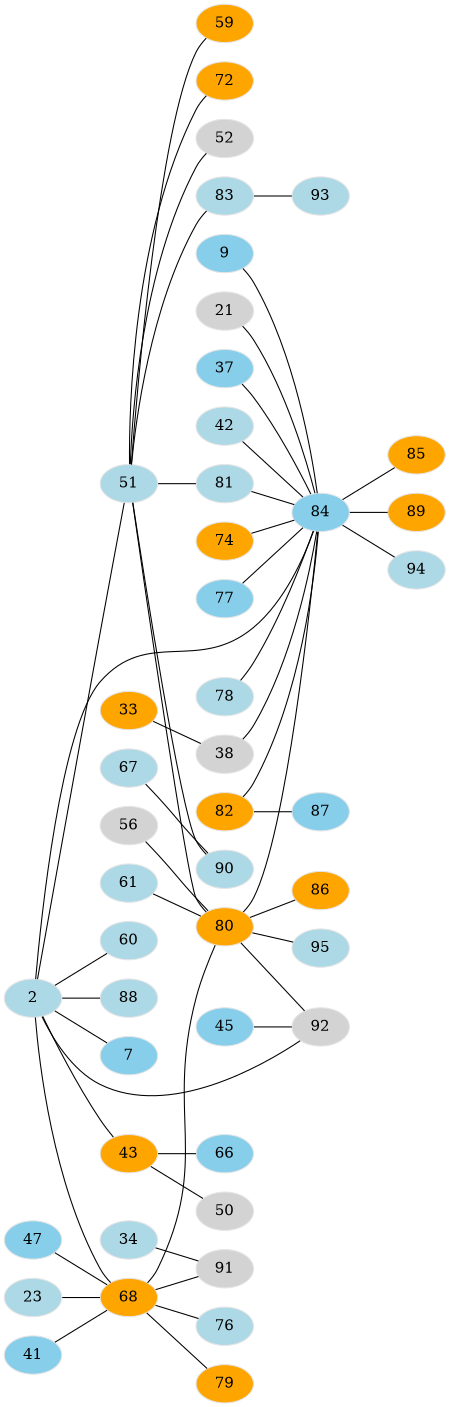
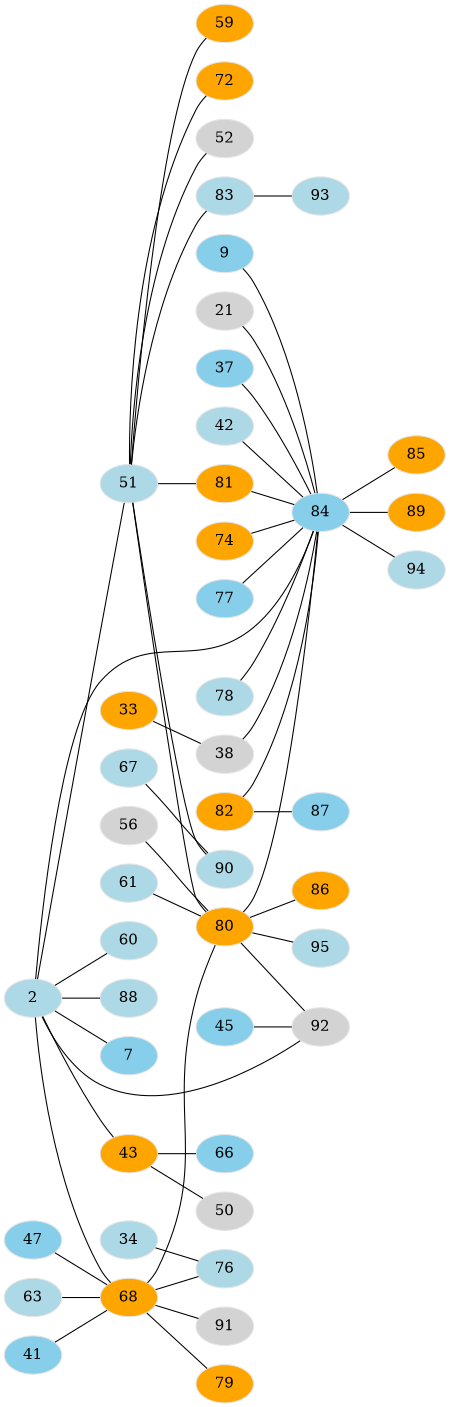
  graph {
    rankdir=LR
    node [color=gray90 fillcolor=lightblue style=filled]
    2 [super="+1"]
    7 [fillcolor=skyblue]
    43 [fillcolor=orange super="+25"]
    51 [super="+12"]
    60 [super="+5"]
    68 [fillcolor=orange super="+18+64"]
    84 [fillcolor=skyblue super="+73+75+71"]
    88
    92 [fillcolor=lightgrey super="+34+39+40"]
    50 [fillcolor=lightgrey]
    66 [fillcolor=skyblue]
    52 [fillcolor=lightgrey]
    59 [fillcolor=orange]
    72 [fillcolor=orange super="+10"]
    80 [fillcolor=orange super="+14+70"]
-   81 [super="+48+53+49"]
+   81 [fillcolor=orange super="+48+53+49"]
    83 [super="+36+69"]
    90 [super="+31"]
    91 [fillcolor=lightgrey super="+24"]
    76
    79 [fillcolor=orange]
    85 [fillcolor=orange]
    89 [fillcolor=orange]
    94
    9 [fillcolor=skyblue]
    21 [fillcolor=lightgrey]
    33 [fillcolor=orange]
    38 [fillcolor=lightgrey]
    37 [fillcolor=skyblue]
    41 [fillcolor=skyblue]
    42
    45 [fillcolor=skyblue]
    47 [fillcolor=skyblue]
    86 [fillcolor=orange]
    95
    93
    n37 [label=34]
    56 [fillcolor=lightgrey]
    61
-   63 [label=23]
+   63
    67
    74 [fillcolor=orange]
    77 [fillcolor=skyblue]
    78
    82 [fillcolor=orange]
    87 [fillcolor=skyblue]
    2 -- 7
    2 -- 43
    2 -- 51
    2 -- 60 [weight=2]
    2 -- 68
    2 -- 84
    2 -- 88
    2 -- 92
    43 -- 50
    43 -- 66
    51 -- 52
    51 -- 59
    51 -- 72
    51 -- 80 [weight=2]
    51 -- 81 [weight=2]
    51 -- 83
    51 -- 90
    68 -- 80
    68 -- 91
    68 -- 76
    68 -- 79
    84 -- 85
    84 -- 89
    84 -- 94
    80 -- 84
    80 -- 92
    80 -- 86
    80 -- 95
    81 -- 84 [weight=3]
    83 -- 93
    9 -- 84
    21 -- 84
    33 -- 38
    38 -- 84
    37 -- 84
    41 -- 68
    42 -- 84
    45 -- 92
    47 -- 68
-   n37 -- 91
+   n37 -- 76
    56 -- 80
    61 -- 80
    63 -- 68
    67 -- 90
    74 -- 84
    77 -- 84
    78 -- 84
    82 -- 84
    82 -- 87
  }
